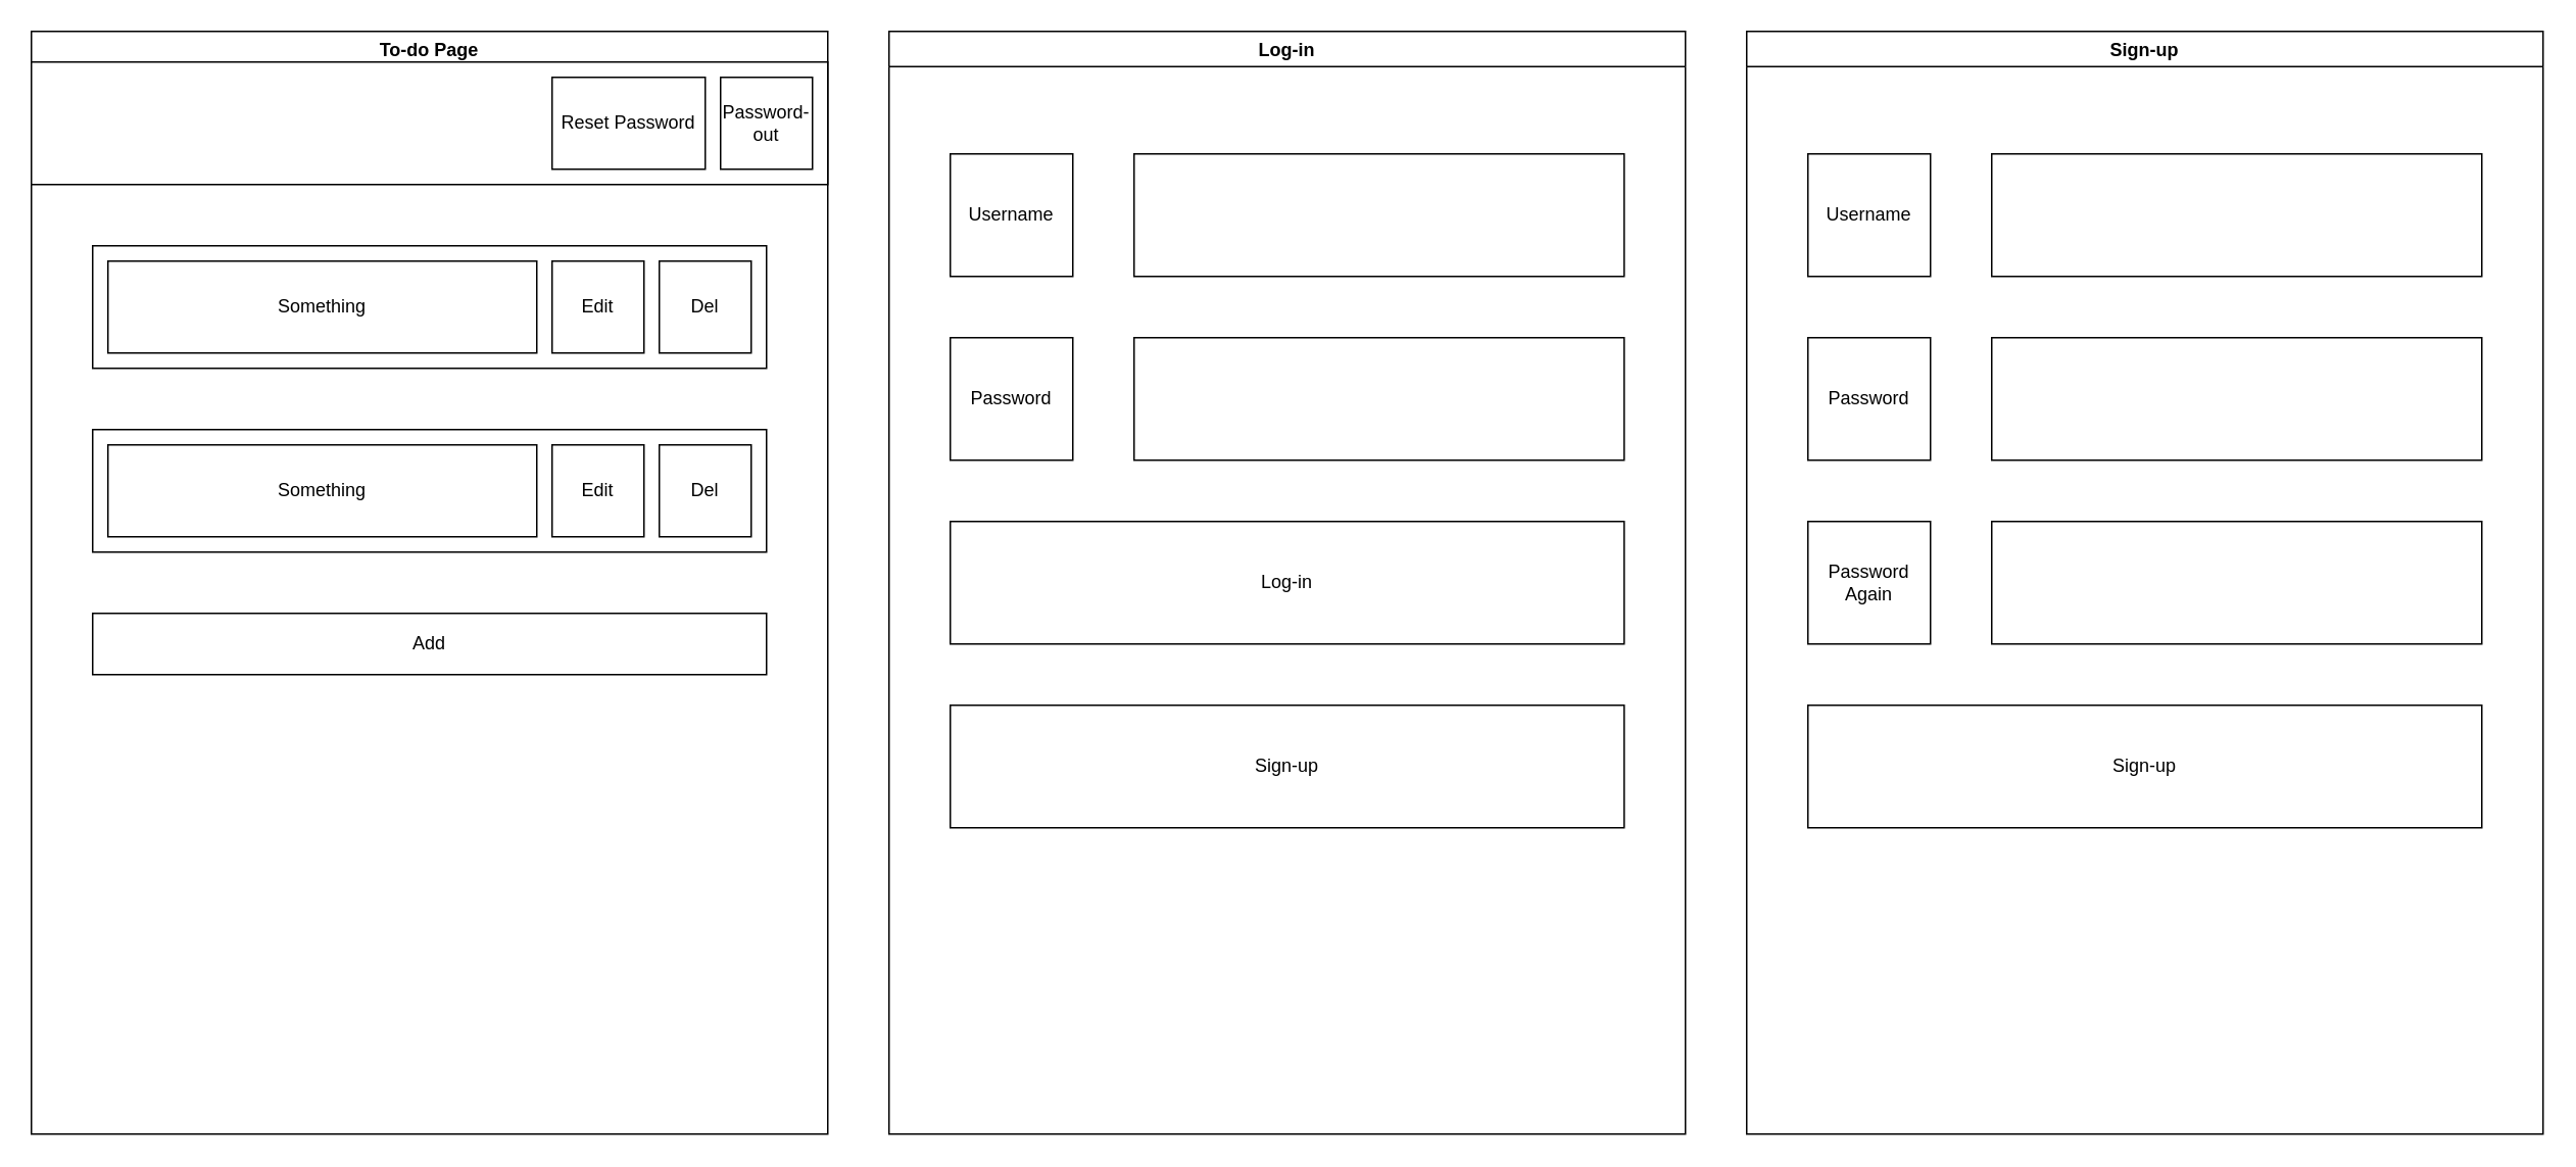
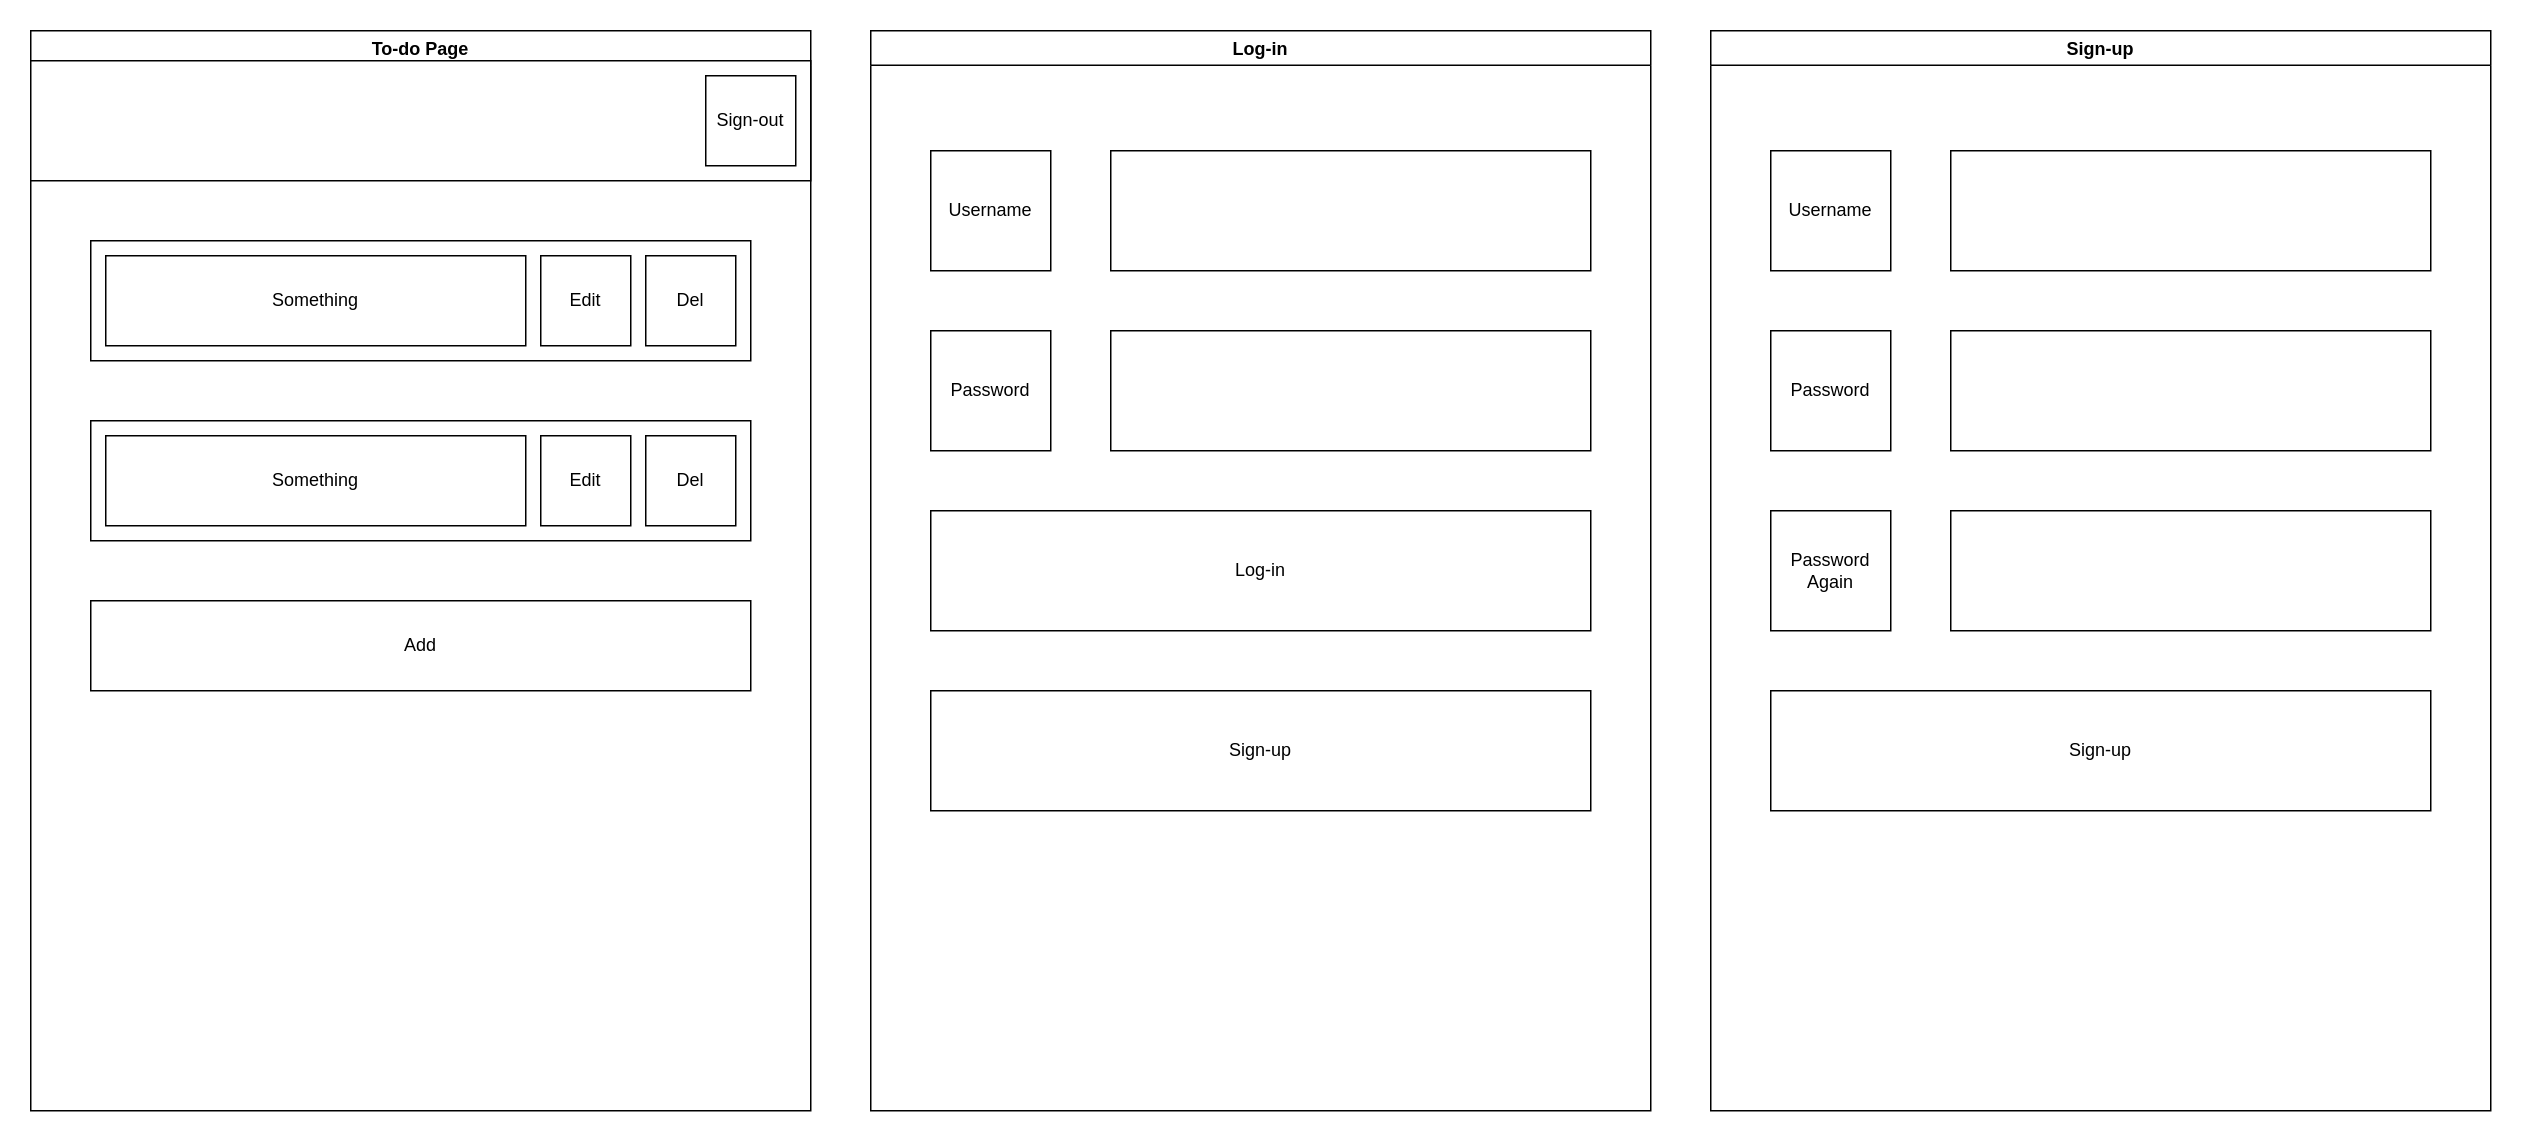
  <mxCell id="0" />
  <mxCell id="1" parent="0" />
  <mxCell id="2" value="To-do Page" style="swimlane;" parent="1" vertex="1"><mxGeometry x="20" y="20" width="520" height="720" as="geometry" /></mxCell>
  <mxCell id="3" value="" style="rounded=0;whiteSpace=wrap;html=1;" parent="2" vertex="1"><mxGeometry x="40" y="140" width="440" height="80" as="geometry" /></mxCell>
  <mxCell id="4" value="Something" style="rounded=0;whiteSpace=wrap;html=1;" parent="2" vertex="1"><mxGeometry x="50" y="150" width="280" height="60" as="geometry" /></mxCell>
  <mxCell id="5" value="Edit" style="rounded=0;whiteSpace=wrap;html=1;" parent="2" vertex="1"><mxGeometry x="340" y="150" width="60" height="60" as="geometry" /></mxCell>
  <mxCell id="6" value="Del" style="rounded=0;whiteSpace=wrap;html=1;" parent="2" vertex="1"><mxGeometry x="410" y="150" width="60" height="60" as="geometry" /></mxCell>
- <mxCell id="7" value="Add" style="rounded=0;whiteSpace=wrap;html=1;" parent="2" vertex="1"><mxGeometry x="40" y="380" width="440" height="40" as="geometry" /></mxCell>
+ <mxCell id="7" value="Add" style="rounded=0;whiteSpace=wrap;html=1;" parent="2" vertex="1"><mxGeometry x="40" y="380" width="440" height="60" as="geometry" /></mxCell>
  <mxCell id="8" value="" style="rounded=0;whiteSpace=wrap;html=1;" parent="2" vertex="1"><mxGeometry x="40" y="260" width="440" height="80" as="geometry" /></mxCell>
  <mxCell id="9" value="Something" style="rounded=0;whiteSpace=wrap;html=1;" parent="2" vertex="1"><mxGeometry x="50" y="270" width="280" height="60" as="geometry" /></mxCell>
  <mxCell id="10" value="Edit" style="rounded=0;whiteSpace=wrap;html=1;" parent="2" vertex="1"><mxGeometry x="340" y="270" width="60" height="60" as="geometry" /></mxCell>
  <mxCell id="11" value="Del" style="rounded=0;whiteSpace=wrap;html=1;" parent="2" vertex="1"><mxGeometry x="410" y="270" width="60" height="60" as="geometry" /></mxCell>
  <mxCell id="12" value="" style="rounded=0;whiteSpace=wrap;html=1;" parent="2" vertex="1"><mxGeometry y="20" width="520" height="80" as="geometry" /></mxCell>
- <mxCell id="13" value="Password-out" style="rounded=0;whiteSpace=wrap;html=1;" parent="2" vertex="1"><mxGeometry x="450" y="30" width="60" height="60" as="geometry" /></mxCell>
- <mxCell id="14" value="Reset Password" style="rounded=0;whiteSpace=wrap;html=1;" parent="2" vertex="1"><mxGeometry x="340" y="30" width="100" height="60" as="geometry" /></mxCell>
+ <mxCell id="13" value="Sign-out" style="rounded=0;whiteSpace=wrap;html=1;" parent="2" vertex="1"><mxGeometry x="450" y="30" width="60" height="60" as="geometry" /></mxCell>
  <mxCell id="15" value="Log-in" style="swimlane;" parent="1" vertex="1"><mxGeometry x="580" y="20" width="520" height="720" as="geometry" /></mxCell>
  <mxCell id="16" value="Username" style="rounded=0;whiteSpace=wrap;html=1;" parent="15" vertex="1"><mxGeometry x="40" y="80" width="80" height="80" as="geometry" /></mxCell>
  <mxCell id="17" value="" style="rounded=0;whiteSpace=wrap;html=1;" parent="15" vertex="1"><mxGeometry x="160" y="80" width="320" height="80" as="geometry" /></mxCell>
  <mxCell id="18" value="Password" style="rounded=0;whiteSpace=wrap;html=1;" parent="15" vertex="1"><mxGeometry x="40" y="200" width="80" height="80" as="geometry" /></mxCell>
  <mxCell id="19" value="" style="rounded=0;whiteSpace=wrap;html=1;" parent="15" vertex="1"><mxGeometry x="160" y="200" width="320" height="80" as="geometry" /></mxCell>
  <mxCell id="20" value="Log-in" style="rounded=0;whiteSpace=wrap;html=1;" parent="15" vertex="1"><mxGeometry x="40" y="320" width="440" height="80" as="geometry" /></mxCell>
  <mxCell id="21" value="Sign-up" style="rounded=0;whiteSpace=wrap;html=1;" parent="15" vertex="1"><mxGeometry x="40" y="440" width="440" height="80" as="geometry" /></mxCell>
  <mxCell id="22" value="Sign-up" style="swimlane;" parent="1" vertex="1"><mxGeometry x="1140" y="20" width="520" height="720" as="geometry" /></mxCell>
  <mxCell id="23" value="&lt;span&gt;Username&lt;/span&gt;" style="rounded=0;whiteSpace=wrap;html=1;" parent="22" vertex="1"><mxGeometry x="40" y="80" width="80" height="80" as="geometry" /></mxCell>
  <mxCell id="24" value="Password" style="rounded=0;whiteSpace=wrap;html=1;" parent="22" vertex="1"><mxGeometry x="40" y="200" width="80" height="80" as="geometry" /></mxCell>
  <mxCell id="25" value="Password Again" style="rounded=0;whiteSpace=wrap;html=1;" parent="22" vertex="1"><mxGeometry x="40" y="320" width="80" height="80" as="geometry" /></mxCell>
  <mxCell id="26" value="" style="rounded=0;whiteSpace=wrap;html=1;" parent="22" vertex="1"><mxGeometry x="160" y="80" width="320" height="80" as="geometry" /></mxCell>
  <mxCell id="27" value="" style="rounded=0;whiteSpace=wrap;html=1;" parent="22" vertex="1"><mxGeometry x="160" y="200" width="320" height="80" as="geometry" /></mxCell>
  <mxCell id="28" value="" style="rounded=0;whiteSpace=wrap;html=1;" parent="22" vertex="1"><mxGeometry x="160" y="320" width="320" height="80" as="geometry" /></mxCell>
  <mxCell id="29" value="Sign-up" style="rounded=0;whiteSpace=wrap;html=1;" parent="22" vertex="1"><mxGeometry x="40" y="440" width="440" height="80" as="geometry" /></mxCell>
